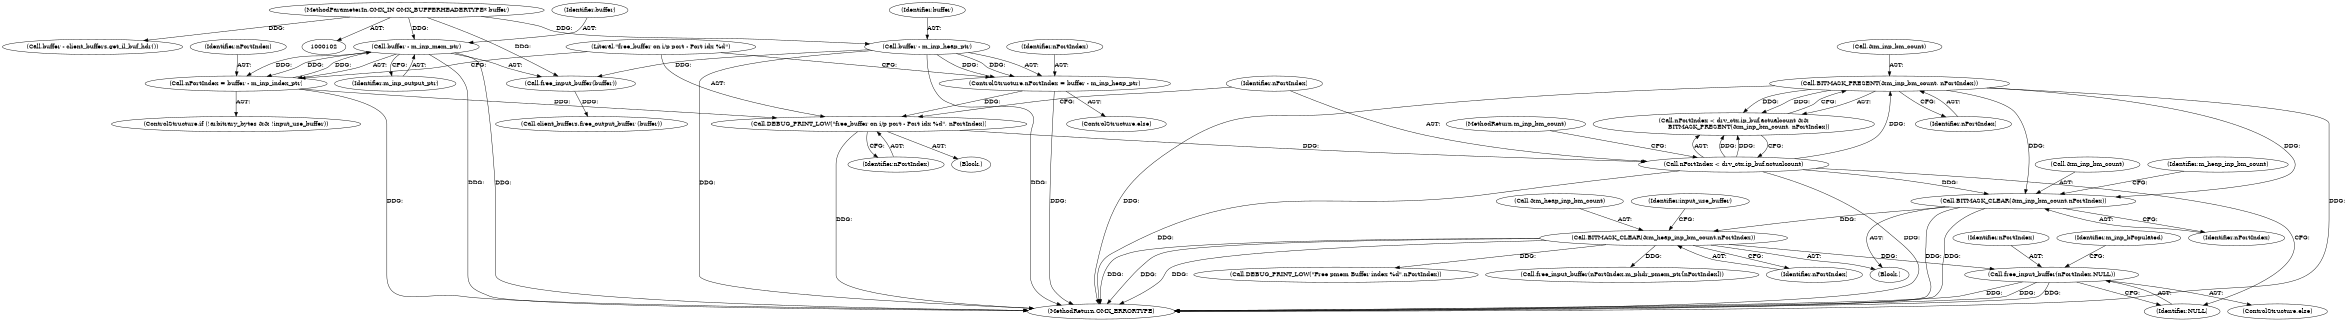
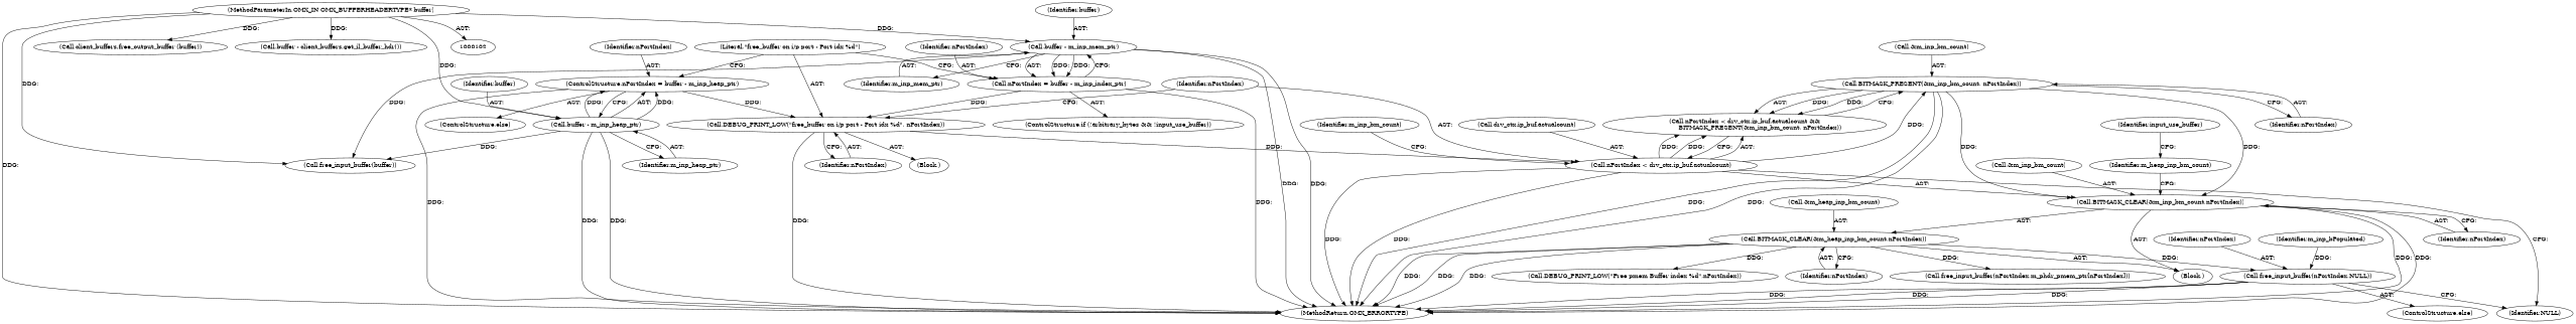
  digraph {
    n1 [label="(Call,free_input_buffer(nPortIndex,NULL))"]
    n2 [label="(MethodReturn,OMX_ERRORTYPE)"]
    n3 [label="(ControlStructure,else)"]
    n4 [label="(Identifier,NULL)"]
    n5 [label="(Call,BITMASK_CLEAR(&m_heap_inp_bm_count,nPortIndex))"]
    n6 [label="(Call,free_input_buffer(nPortIndex,m_phdr_pmem_ptr[nPortIndex]))"]
    n7 [label="(Block,)"]
    n8 [label="(Identifier,nPortIndex)"]
    n9 [label="(Call,DEBUG_PRINT_LOW(\"Free pmem Buffer index %d\",nPortIndex))"]
    n10 [label="(Call,BITMASK_CLEAR(&m_inp_bm_count,nPortIndex))"]
    n11 [label="(Identifier,nPortIndex)"]
    n12 [label="(Call,BITMASK_PRESENT(&m_inp_bm_count, nPortIndex))"]
    n13 [label="(Call,nPortIndex < drv_ctx.ip_buf.actualcount &&\n                BITMASK_PRESENT(&m_inp_bm_count, nPortIndex))"]
    n14 [label="(Identifier,nPortIndex)"]
    n15 [label="(Call,nPortIndex < drv_ctx.ip_buf.actualcount)"]
+   n16 [label="(Call,drv_ctx.ip_buf.actualcount)"]
    n17 [label="(Call,DEBUG_PRINT_LOW(\"free_buffer on i/p port - Port idx %d\", nPortIndex))"]
    n18 [label="(Identifier,nPortIndex)"]
    n19 [label="(Block,)"]
    n20 [label="(ControlStructure,nPortIndex = buffer - m_inp_heap_ptr)"]
    n21 [label="(Call,buffer - m_inp_heap_ptr)"]
    n22 [label="(ControlStructure,else)"]
    n23 [label="(Call,free_input_buffer(buffer))"]
+   n24 [label="(Identifier,m_inp_heap_ptr)"]
    n25 [label="(MethodParameterIn,OMX_IN OMX_BUFFERHEADERTYPE* buffer)"]
    n26 [label="(Call,buffer - m_inp_mem_ptr)"]
    n27 [label="(Call,client_buffers.free_output_buffer (buffer))"]
-   n28 [label="(Call,buffer - client_buffers.get_il_buf_hdr())"]
+   n28 [label="(Call,buffer - client_buffers.get_il_buffer_hdr())"]
    1000102
    n30 [label="(Call,nPortIndex = buffer - m_inp_index_ptr)"]
-   n31 [label="(Identifier,m_inp_output_ptr)"]
+   n31 [label="(Identifier,m_inp_mem_ptr)"]
    n32 [label="(ControlStructure,if (!arbitrary_bytes && !input_use_buffer))"]
-   n33 [label="(MethodReturn,m_inp_bm_count)"]
+   n33 [label="(Identifier,m_inp_bm_count)"]
    n34 [label="(Identifier,nPortIndex)"]
    n35 [label="(Identifier,m_inp_bPopulated)"]
    n36 [label="(Call,&m_inp_bm_count)"]
    n37 [label="(Literal,\"free_buffer on i/p port - Port idx %d\")"]
    n38 [label="(Call,&m_heap_inp_bm_count)"]
    n39 [label="(Identifier,nPortIndex)"]
    n40 [label="(Identifier,buffer)"]
    n41 [label="(Identifier,input_use_buffer)"]
    n42 [label="(Identifier,m_heap_inp_bm_count)"]
    n43 [label="(Identifier,nPortIndex)"]
    n44 [label="(Identifier,buffer)"]
    n45 [label="(Identifier,nPortIndex)"]
    n46 [label="(Call,&m_inp_bm_count)"]
    n1 -> n2 [label="DDG: "]
    n1 -> n2 [label="DDG: "]
    n1 -> n2 [label="DDG: "]
    n1 -> n3 [label="AST: "]
    n1 -> n4 [label="CFG: "]
-   n4 -> n1 [label="AST: "]
    n5 -> n1 [label="DDG: "]
    n5 -> n2 [label="DDG: "]
    n5 -> n2 [label="DDG: "]
    n5 -> n2 [label="DDG: "]
    n5 -> n6 [label="DDG: "]
    n5 -> n7 [label="AST: "]
    n5 -> n8 [label="CFG: "]
    n5 -> n9 [label="DDG: "]
    n8 -> n5 [label="AST: "]
    n10 -> n2 [label="DDG: "]
    n10 -> n2 [label="DDG: "]
-   n10 -> n5 [label="DDG: "]
+   n10 -> n5 [label="AST: "]
    n10 -> n7 [label="AST: "]
    n10 -> n11 [label="CFG: "]
    n11 -> n10 [label="AST: "]
    n12 -> n2 [label="DDG: "]
    n12 -> n2 [label="DDG: "]
    n12 -> n10 [label="DDG: "]
    n12 -> n10 [label="DDG: "]
    n12 -> n13 [label="AST: "]
    n12 -> n13 [label="DDG: "]
    n12 -> n13 [label="DDG: "]
    n12 -> n14 [label="CFG: "]
    n13 -> n12 [label="CFG: "]
    n13 -> n15 [label="CFG: "]
    n14 -> n12 [label="AST: "]
    n15 -> n2 [label="DDG: "]
    n15 -> n2 [label="DDG: "]
    n15 -> n4 [label="CFG: "]
-   n15 -> n10 [label="DDG: "]
+   n15 -> n10 [label="AST: "]
    n15 -> n12 [label="DDG: "]
    n15 -> n13 [label="AST: "]
    n15 -> n13 [label="DDG: "]
    n15 -> n13 [label="DDG: "]
+   n16 -> n15 [label="AST: "]
    n17 -> n2 [label="DDG: "]
    n17 -> n15 [label="DDG: "]
    n17 -> n18 [label="CFG: "]
    n17 -> n19 [label="AST: "]
    n18 -> n17 [label="AST: "]
    n20 -> n2 [label="DDG: "]
    n20 -> n17 [label="DDG: "]
+   n20 -> n21 [label="CFG: "]
    n20 -> n22 [label="AST: "]
    n21 -> n2 [label="DDG: "]
    n21 -> n2 [label="DDG: "]
    n21 -> n20 [label="AST: "]
    n21 -> n20 [label="DDG: "]
    n21 -> n20 [label="DDG: "]
    n21 -> n23 [label="DDG: "]
+   n21 -> n24 [label="CFG: "]
+   n24 -> n21 [label="AST: "]
+   n25 -> n2 [label="DDG: "]
    n25 -> n21 [label="DDG: "]
    n25 -> n23 [label="DDG: "]
    n25 -> n26 [label="DDG: "]
-   n23 -> n27 [label="DDG: "]
+   n25 -> n27 [label="DDG: "]
    n25 -> n28 [label="DDG: "]
    n25 -> 1000102 [label="AST: "]
    n26 -> n2 [label="DDG: "]
    n26 -> n2 [label="DDG: "]
-   n26 -> n23 [label="AST: "]
+   n26 -> n23 [label="DDG: "]
    n26 -> n30 [label="AST: "]
    n26 -> n30 [label="DDG: "]
    n26 -> n30 [label="DDG: "]
    n26 -> n31 [label="CFG: "]
    n30 -> n2 [label="DDG: "]
    n30 -> n17 [label="DDG: "]
-   n30 -> n26 [label="DDG: "]
+   n30 -> n26 [label="CFG: "]
    n30 -> n32 [label="AST: "]
    n31 -> n26 [label="AST: "]
    n33 -> n15 [label="CFG: "]
    n34 -> n30 [label="AST: "]
-   n35 -> n1 [label="CFG: "]
+   n35 -> n1 [label="DDG: "]
    n36 -> n12 [label="AST: "]
    n37 -> n17 [label="AST: "]
    n37 -> n20 [label="CFG: "]
    n37 -> n30 [label="CFG: "]
    n38 -> n5 [label="AST: "]
    n39 -> n15 [label="AST: "]
    n39 -> n17 [label="CFG: "]
    n40 -> n21 [label="AST: "]
-   n41 -> n5 [label="CFG: "]
+   n41 -> n42 [label="CFG: "]
    n42 -> n10 [label="CFG: "]
    n43 -> n20 [label="AST: "]
    n44 -> n26 [label="AST: "]
    n45 -> n1 [label="AST: "]
    n46 -> n10 [label="AST: "]
  }
